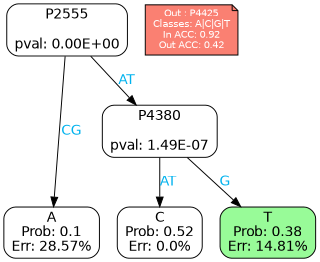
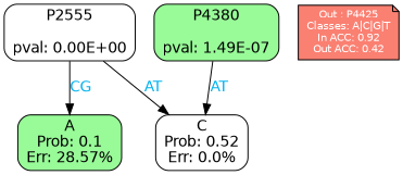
  digraph {
    ranksep=equally
    splines=polylines
    node [color=black fillcolor=white fontname=helvetica shape=box style="filled, rounded"]
    edge [fontcolor=deepskyblue2 fontname=helvetica]
    n1 [label="C\nProb: 0.52\nErr: 0.0%"]
-   n2 [fillcolor=palegreen label="T\nProb: 0.38\nErr: 14.81%"]
-   n3 [label="A\nProb: 0.1\nErr: 28.57%"]
+   n3 [fillcolor=palegreen label="A\nProb: 0.1\nErr: 28.57%"]
    n4 [align=left fillcolor=salmon fontcolor=white fontsize=10 label="Out : P4425\nClasses: A|C|G|T\nIn ACC: 0.92\nOut ACC: 0.42\n" shape=note style=filled]
    n5 [label="P2555\n\npval: 0.00E+00"]
-   n6 [label="P4380\n\npval: 1.49E-07"]
+   n6 [fillcolor=palegreen label="P4380\n\npval: 1.49E-07"]
    subgraph sub_1 {
      rank=same
      n1
-     n2
      n3
    }
    subgraph sub_2 {
      rank=same
      n4
      n5
    }
    n5 -> n3 [label=CG]
-   n5 -> n6 [label=AT]
+   n5 -> n1 [label=AT]
    n6 -> n1 [label=AT]
-   n6 -> n2 [label=G]
  }
